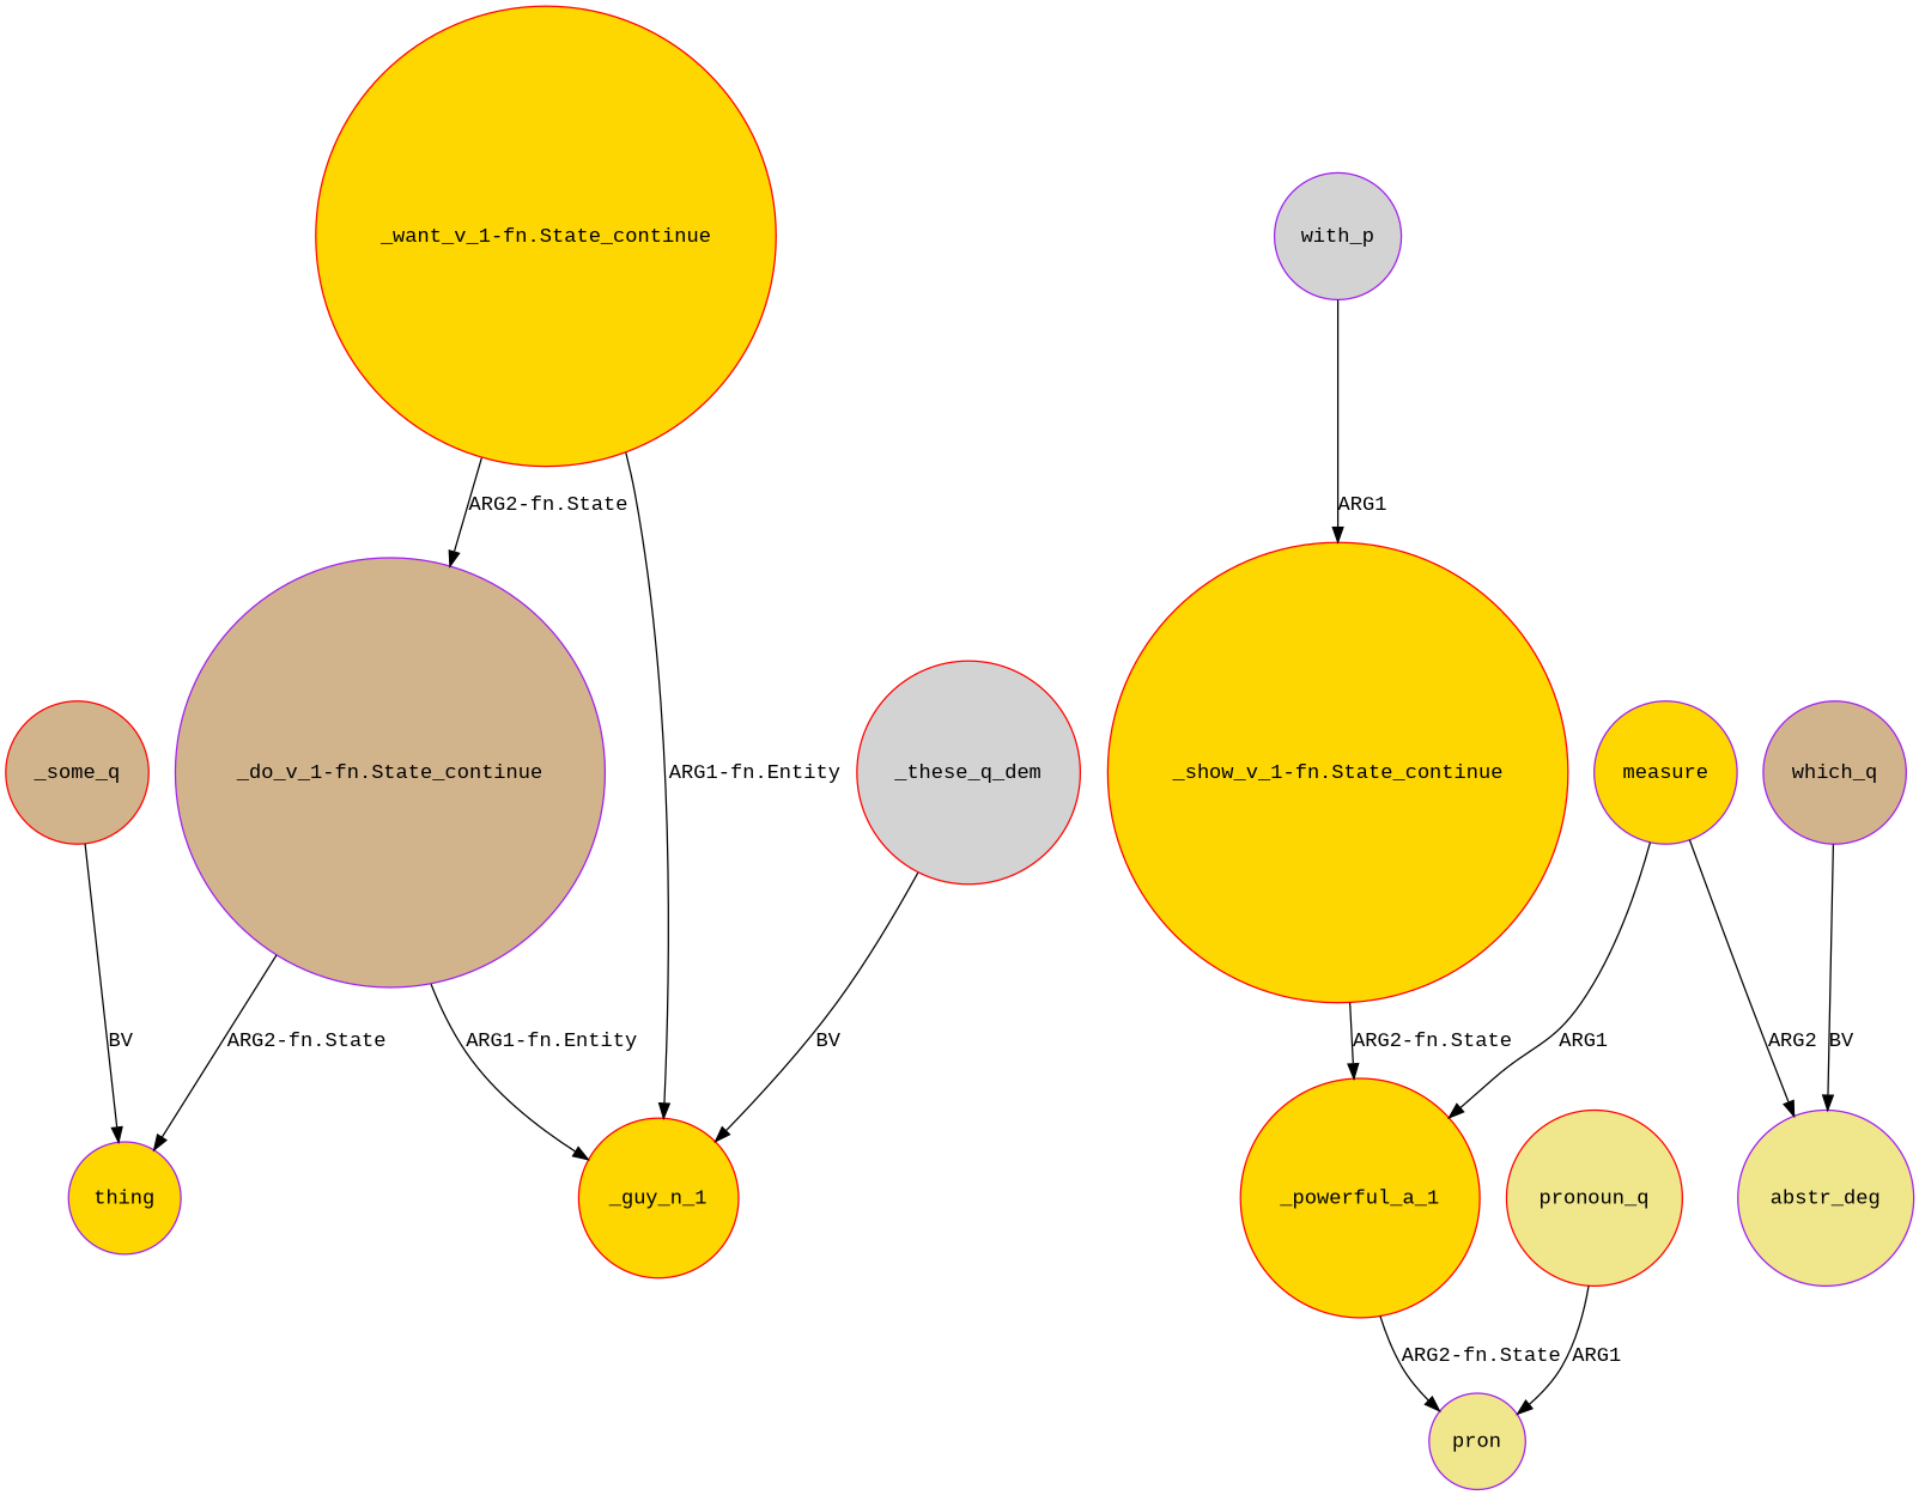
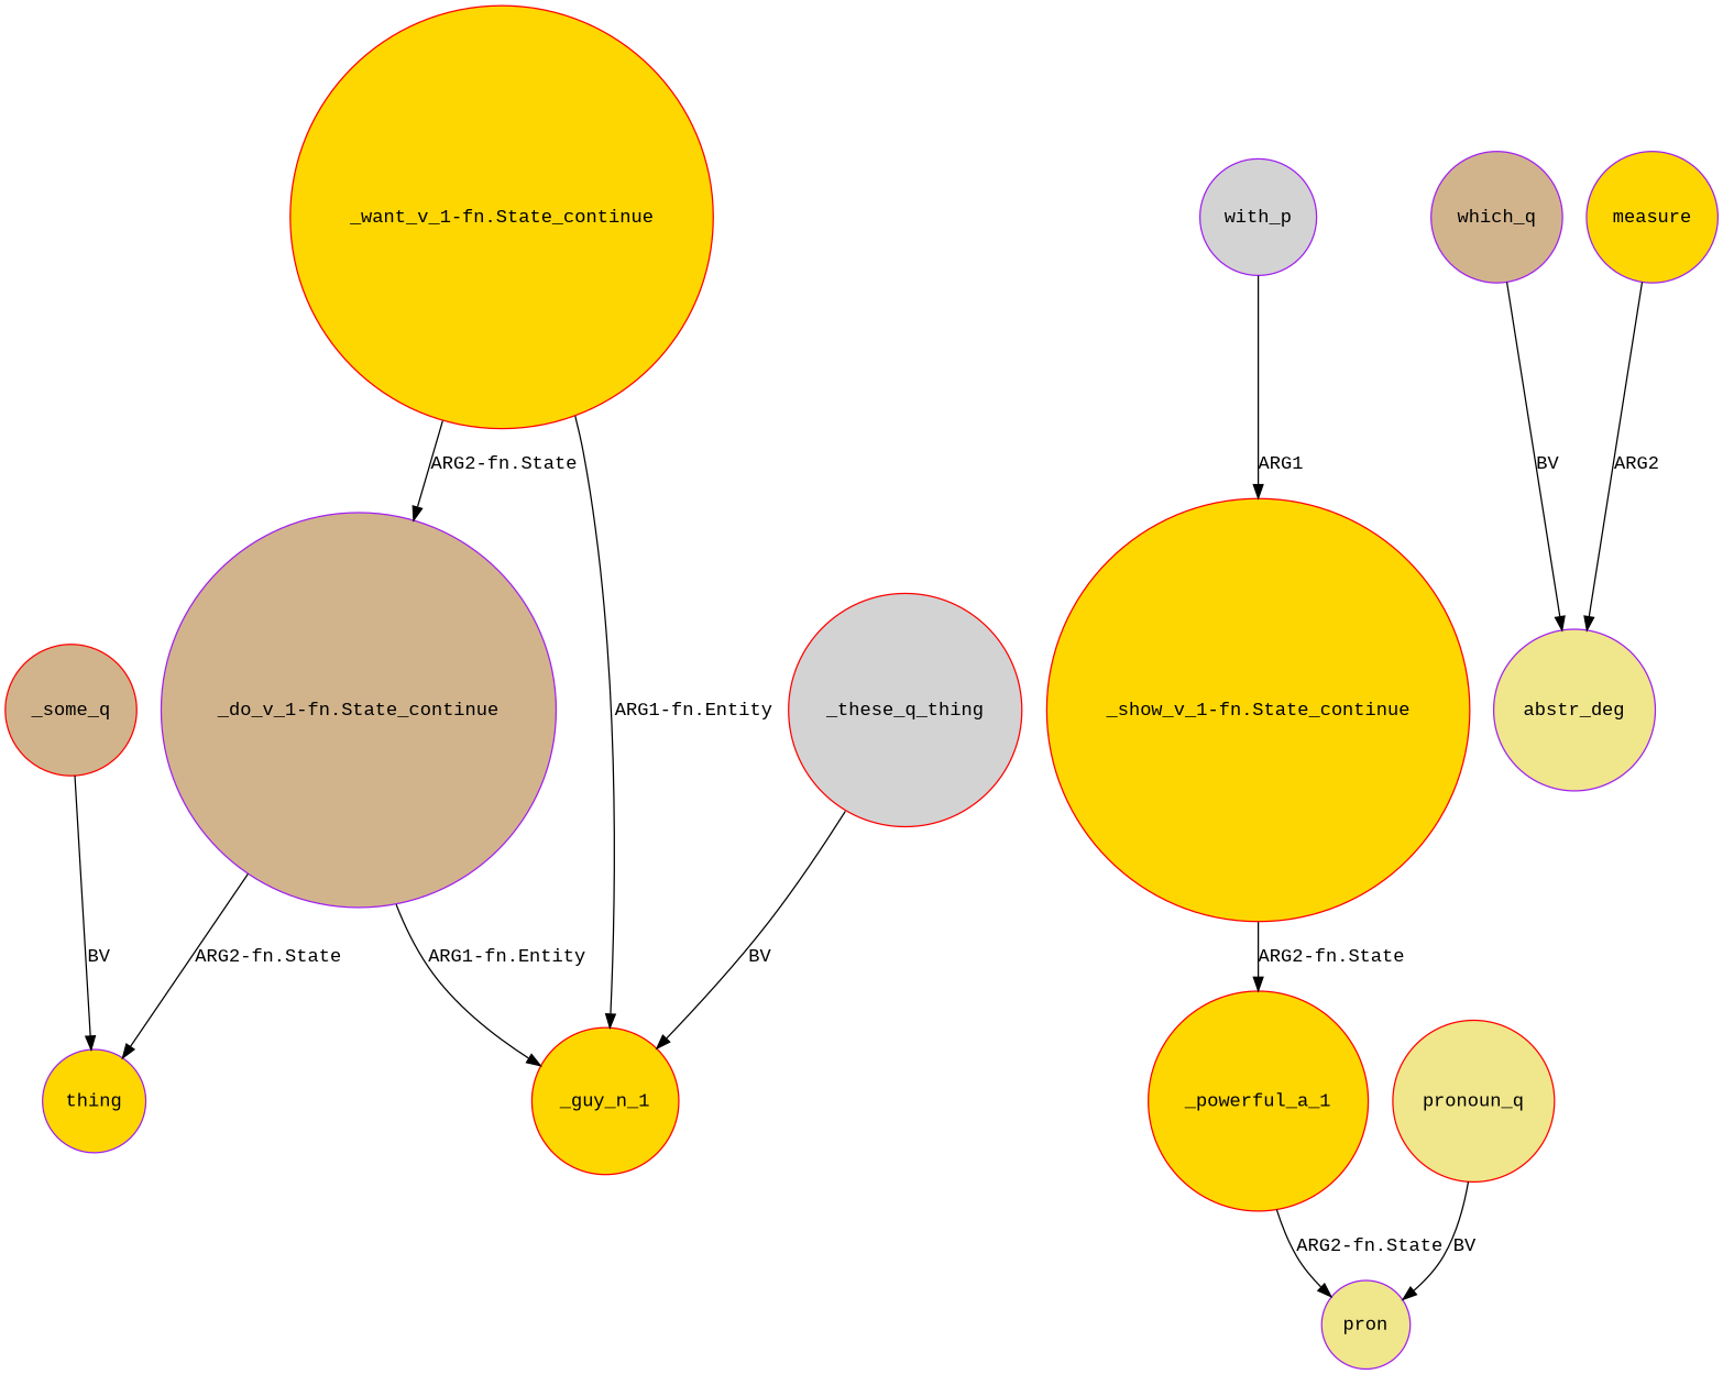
  digraph {
    fontname="Liberation Mono"
    node [color=purple fillcolor=gold fontname="Liberation Mono" shape=circle style=filled]
    edge [fontname="Liberation Mono"]
    "_do_v_1-fn.State_continue" [fillcolor=tan]
    thing
    _guy_n_1 [color=red]
    with_p [fillcolor=lightgrey]
    "_show_v_1-fn.State_continue" [color=red]
    _powerful_a_1 [color=red]
    which_q [fillcolor=tan]
    abstr_deg [fillcolor=khaki]
    pron [fillcolor=khaki]
    "_want_v_1-fn.State_continue" [color=red]
-   _these_q_dem [color=red fillcolor=lightgrey]
+   _these_q_dem [color=red fillcolor=lightgrey label=_these_q_thing]
    _some_q [color=red fillcolor=tan]
    pronoun_q [color=red fillcolor=khaki]
    measure
    "_do_v_1-fn.State_continue" -> thing [label="ARG2-fn.State"]
    "_do_v_1-fn.State_continue" -> _guy_n_1 [label="ARG1-fn.Entity"]
    with_p -> "_show_v_1-fn.State_continue" [label=ARG1]
    "_show_v_1-fn.State_continue" -> _powerful_a_1 [label="ARG2-fn.State"]
    _powerful_a_1 -> pron [label="ARG2-fn.State"]
    which_q -> abstr_deg [label=BV]
    "_want_v_1-fn.State_continue" -> "_do_v_1-fn.State_continue" [label="ARG2-fn.State"]
    "_want_v_1-fn.State_continue" -> _guy_n_1 [label="ARG1-fn.Entity"]
    _these_q_dem -> _guy_n_1 [label=BV]
    _some_q -> thing [label=BV]
-   pronoun_q -> pron [label=ARG1]
-   measure -> _powerful_a_1 [label=ARG1]
+   pronoun_q -> pron [label=BV]
    measure -> abstr_deg [label=ARG2]
  }
